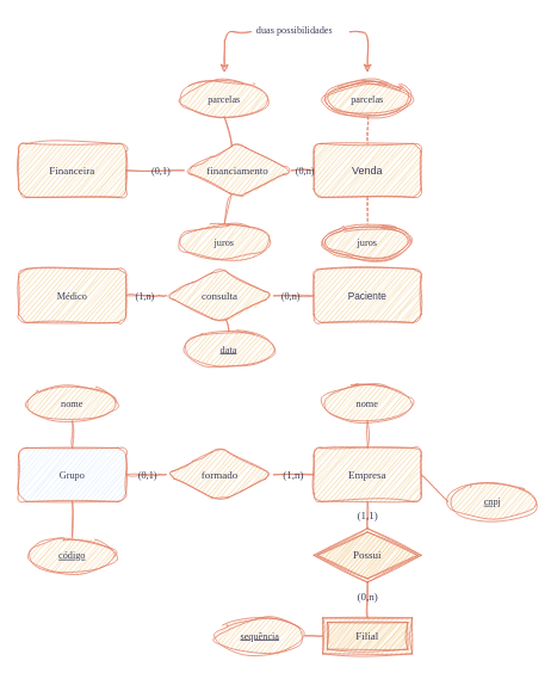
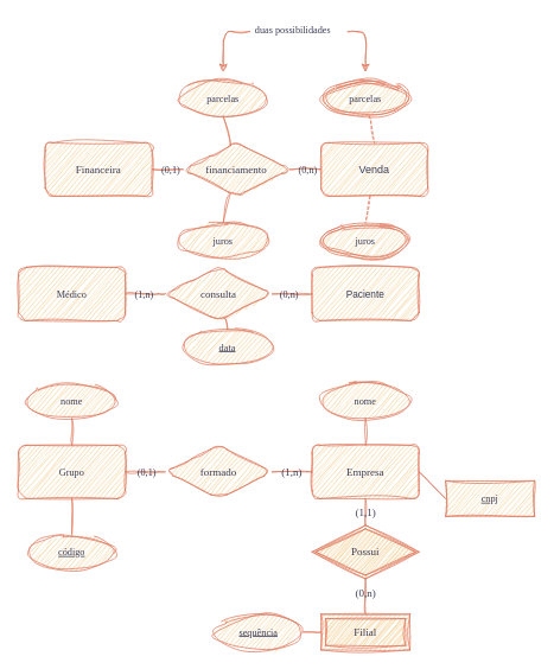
  <mxCell id="0" />
  <mxCell id="1" parent="0" />
- <mxCell id="2" value="Financeira" style="rounded=1;whiteSpace=wrap;html=1;labelBackgroundColor=none;fillColor=#F2CC8F;strokeColor=#E07A5F;fontColor=#393C56;fontFamily=Comic Sans MS;sketch=1;curveFitting=1;jiggle=2;" vertex="1" parent="1"><mxGeometry x="20" y="160" width="120" height="60" as="geometry" /></mxCell>
+ <mxCell id="2" value="Financeira" style="rounded=1;whiteSpace=wrap;html=1;labelBackgroundColor=none;fillColor=#F2CC8F;strokeColor=#E07A5F;fontColor=#393C56;fontFamily=Comic Sans MS;sketch=1;curveFitting=1;jiggle=2;" vertex="1" parent="1"><mxGeometry x="50" y="160" width="120" height="60" as="geometry" /></mxCell>
  <mxCell id="3" style="edgeStyle=none;shape=connector;rounded=1;orthogonalLoop=1;jettySize=auto;html=1;entryX=0.5;entryY=0;entryDx=0;entryDy=0;labelBackgroundColor=none;strokeColor=#E07A5F;fontFamily=Comic Sans MS;fontSize=11;fontColor=default;endArrow=none;endFill=0;dashed=1;sketch=1;curveFitting=1;jiggle=2;" edge="1" parent="1" source="4" target="12"><mxGeometry relative="1" as="geometry" /></mxCell>
- <mxCell id="4" value="Venda" style="rounded=1;whiteSpace=wrap;html=1;labelBackgroundColor=none;fillColor=#F2CC8F;strokeColor=#E07A5F;fontColor=#393C56;sketch=1;curveFitting=1;jiggle=2;" vertex="1" parent="1"><mxGeometry x="350" y="160" width="120" height="60" as="geometry" /></mxCell>
+ <mxCell id="4" value="Venda" style="rounded=1;whiteSpace=wrap;html=1;labelBackgroundColor=none;fillColor=#F2CC8F;strokeColor=#E07A5F;fontColor=#393C56;sketch=1;curveFitting=1;jiggle=2;" vertex="1" parent="1"><mxGeometry x="360" y="160" width="120" height="60" as="geometry" /></mxCell>
  <mxCell id="5" style="rounded=1;orthogonalLoop=1;jettySize=auto;html=1;endArrow=none;endFill=0;labelBackgroundColor=none;strokeColor=#E07A5F;fontColor=default;fontFamily=Comic Sans MS;sketch=1;curveFitting=1;jiggle=2;" edge="1" parent="1" source="11"><mxGeometry relative="1" as="geometry"><mxPoint x="250" y="250" as="targetPoint" /></mxGeometry></mxCell>
  <mxCell id="6" style="edgeStyle=none;shape=connector;rounded=1;orthogonalLoop=1;jettySize=auto;html=1;entryX=0.5;entryY=1;entryDx=0;entryDy=0;labelBackgroundColor=none;strokeColor=#E07A5F;fontFamily=Comic Sans MS;fontSize=11;fontColor=default;endArrow=none;endFill=0;sketch=1;curveFitting=1;jiggle=2;" edge="1" parent="1" source="11"><mxGeometry relative="1" as="geometry"><mxPoint x="250" y="130" as="targetPoint" /></mxGeometry></mxCell>
  <mxCell id="7" style="edgeStyle=none;shape=connector;rounded=1;orthogonalLoop=1;jettySize=auto;html=1;labelBackgroundColor=none;strokeColor=#E07A5F;fontFamily=Comic Sans MS;fontSize=11;fontColor=default;endArrow=none;endFill=0;sketch=1;curveFitting=1;jiggle=2;" edge="1" parent="1" source="11" target="4"><mxGeometry relative="1" as="geometry" /></mxCell>
  <mxCell id="8" value="(0,n)" style="edgeLabel;html=1;align=center;verticalAlign=middle;resizable=0;points=[];fontSize=11;fontFamily=Comic Sans MS;fontColor=#393C56;labelBackgroundColor=none;rounded=1;sketch=1;curveFitting=1;jiggle=2;" vertex="1" connectable="0" parent="7"><mxGeometry x="0.081" relative="1" as="geometry"><mxPoint as="offset" /></mxGeometry></mxCell>
  <mxCell id="9" style="edgeStyle=none;shape=connector;rounded=1;orthogonalLoop=1;jettySize=auto;html=1;entryX=1;entryY=0.5;entryDx=0;entryDy=0;labelBackgroundColor=none;strokeColor=#E07A5F;fontFamily=Comic Sans MS;fontSize=11;fontColor=default;endArrow=none;endFill=0;sketch=1;curveFitting=1;jiggle=2;" edge="1" parent="1" source="11" target="2"><mxGeometry relative="1" as="geometry" /></mxCell>
  <mxCell id="10" value="(0,1)" style="edgeLabel;html=1;align=center;verticalAlign=middle;resizable=0;points=[];fontSize=11;fontFamily=Comic Sans MS;fontColor=#393C56;labelBackgroundColor=none;rounded=1;sketch=1;curveFitting=1;jiggle=2;" vertex="1" connectable="0" parent="9"><mxGeometry x="-0.168" relative="1" as="geometry"><mxPoint as="offset" /></mxGeometry></mxCell>
  <mxCell id="11" value="financiamento" style="shape=rhombus;perimeter=rhombusPerimeter;whiteSpace=wrap;html=1;align=center;labelBackgroundColor=none;fillColor=#F2CC8F;strokeColor=#E07A5F;fontColor=#393C56;fontFamily=Comic Sans MS;rounded=1;sketch=1;curveFitting=1;jiggle=2;" vertex="1" parent="1"><mxGeometry x="205" y="160" width="120" height="60" as="geometry" /></mxCell>
  <mxCell id="12" value="juros" style="ellipse;shape=doubleEllipse;margin=3;whiteSpace=wrap;html=1;align=center;fontFamily=Comic Sans MS;fontSize=11;fontColor=#393C56;labelBackgroundColor=none;fillColor=#F2CC8F;strokeColor=#E07A5F;rounded=1;sketch=1;curveFitting=1;jiggle=2;" vertex="1" parent="1"><mxGeometry x="360" y="250" width="100" height="40" as="geometry" /></mxCell>
  <mxCell id="13" style="edgeStyle=none;shape=connector;rounded=1;orthogonalLoop=1;jettySize=auto;html=1;entryX=0.5;entryY=0;entryDx=0;entryDy=0;labelBackgroundColor=none;strokeColor=#E07A5F;fontFamily=Comic Sans MS;fontSize=11;fontColor=default;endArrow=none;endFill=0;dashed=1;sketch=1;curveFitting=1;jiggle=2;" edge="1" parent="1" source="14" target="4"><mxGeometry relative="1" as="geometry" /></mxCell>
  <mxCell id="14" value="parcelas" style="ellipse;shape=doubleEllipse;margin=3;whiteSpace=wrap;html=1;align=center;fontFamily=Comic Sans MS;fontSize=11;fontColor=#393C56;labelBackgroundColor=none;fillColor=#F2CC8F;strokeColor=#E07A5F;rounded=1;sketch=1;curveFitting=1;jiggle=2;" vertex="1" parent="1"><mxGeometry x="360" y="90" width="100" height="40" as="geometry" /></mxCell>
  <mxCell id="15" style="edgeStyle=orthogonalEdgeStyle;shape=connector;rounded=1;orthogonalLoop=1;jettySize=auto;html=1;labelBackgroundColor=none;strokeColor=#E07A5F;fontFamily=Comic Sans MS;fontSize=11;fontColor=default;endArrow=classic;endFill=1;sketch=1;curveFitting=1;jiggle=2;" edge="1" parent="1" source="17"><mxGeometry relative="1" as="geometry"><mxPoint x="410" y="80" as="targetPoint" /></mxGeometry></mxCell>
  <mxCell id="16" style="edgeStyle=orthogonalEdgeStyle;shape=connector;rounded=1;orthogonalLoop=1;jettySize=auto;html=1;labelBackgroundColor=none;strokeColor=#E07A5F;fontFamily=Comic Sans MS;fontSize=11;fontColor=default;endArrow=classic;endFill=1;sketch=1;curveFitting=1;jiggle=2;" edge="1" parent="1" source="17"><mxGeometry relative="1" as="geometry"><mxPoint x="250" y="80" as="targetPoint" /></mxGeometry></mxCell>
  <mxCell id="17" value="duas possibilidades" style="text;strokeColor=none;fillColor=none;spacingLeft=4;spacingRight=4;overflow=hidden;rotatable=0;points=[[0,0.5],[1,0.5]];portConstraint=eastwest;fontSize=11;whiteSpace=wrap;html=1;fontFamily=Comic Sans MS;fontColor=#393C56;labelBackgroundColor=none;rounded=1;sketch=1;curveFitting=1;jiggle=2;" vertex="1" parent="1"><mxGeometry x="280" y="20" width="110" height="30" as="geometry" /></mxCell>
  <mxCell id="18" style="edgeStyle=none;shape=connector;rounded=1;orthogonalLoop=1;jettySize=auto;html=1;entryX=0;entryY=0.5;entryDx=0;entryDy=0;labelBackgroundColor=none;strokeColor=#E07A5F;fontFamily=Comic Sans MS;fontSize=11;fontColor=default;endArrow=none;endFill=0;sketch=1;curveFitting=1;jiggle=2;" edge="1" parent="1"><mxGeometry relative="1" as="geometry"><mxPoint x="140" y="329.85" as="sourcePoint" /><mxPoint x="185" y="329.85" as="targetPoint" /><Array as="points"><mxPoint x="170" y="329.85" /></Array></mxGeometry></mxCell>
  <mxCell id="19" value="(1,n)" style="edgeLabel;html=1;align=center;verticalAlign=middle;resizable=0;points=[];fontSize=11;fontFamily=Comic Sans MS;fontColor=#393C56;labelBackgroundColor=none;rounded=1;sketch=1;curveFitting=1;jiggle=2;" vertex="1" connectable="0" parent="18"><mxGeometry x="0.193" relative="1" as="geometry"><mxPoint x="-7" as="offset" /></mxGeometry></mxCell>
  <mxCell id="20" value="Médico" style="rounded=1;whiteSpace=wrap;html=1;fontFamily=Comic Sans MS;fontSize=11;fontColor=#393C56;labelBackgroundColor=none;fillColor=#F2CC8F;strokeColor=#E07A5F;sketch=1;curveFitting=1;jiggle=2;" vertex="1" parent="1"><mxGeometry x="20" y="300" width="120" height="60" as="geometry" /></mxCell>
  <mxCell id="21" style="edgeStyle=none;shape=connector;rounded=1;orthogonalLoop=1;jettySize=auto;html=1;entryX=1;entryY=0.5;entryDx=0;entryDy=0;labelBackgroundColor=none;strokeColor=#E07A5F;fontFamily=Comic Sans MS;fontSize=11;fontColor=default;endArrow=none;endFill=0;sketch=1;curveFitting=1;jiggle=2;" edge="1" parent="1" source="23" target="25"><mxGeometry relative="1" as="geometry" /></mxCell>
  <mxCell id="22" value="(0,n)" style="edgeLabel;html=1;align=center;verticalAlign=middle;resizable=0;points=[];fontSize=11;fontFamily=Comic Sans MS;fontColor=#393C56;labelBackgroundColor=none;rounded=1;sketch=1;curveFitting=1;jiggle=2;" vertex="1" connectable="0" parent="21"><mxGeometry x="0.193" y="1" relative="1" as="geometry"><mxPoint y="-1" as="offset" /></mxGeometry></mxCell>
  <mxCell id="23" value="Paciente" style="rounded=1;whiteSpace=wrap;html=1;fontFamily=Helvetica;fontSize=11;fontColor=#393C56;labelBackgroundColor=none;fillColor=#F2CC8F;strokeColor=#E07A5F;sketch=1;curveFitting=1;jiggle=2;" vertex="1" parent="1"><mxGeometry x="350" y="300" width="120" height="60" as="geometry" /></mxCell>
  <mxCell id="24" style="edgeStyle=none;shape=connector;rounded=1;orthogonalLoop=1;jettySize=auto;html=1;entryX=0.5;entryY=0;entryDx=0;entryDy=0;labelBackgroundColor=none;strokeColor=#E07A5F;fontFamily=Comic Sans MS;fontSize=11;fontColor=default;endArrow=none;endFill=0;sketch=1;curveFitting=1;jiggle=2;" edge="1" parent="1" source="25" target="26"><mxGeometry relative="1" as="geometry" /></mxCell>
  <mxCell id="25" value="consulta" style="shape=rhombus;perimeter=rhombusPerimeter;whiteSpace=wrap;html=1;align=center;labelBackgroundColor=none;fillColor=#F2CC8F;strokeColor=#E07A5F;fontColor=#393C56;fontFamily=Comic Sans MS;rounded=1;sketch=1;curveFitting=1;jiggle=2;" vertex="1" parent="1"><mxGeometry x="185" y="300" width="120" height="60" as="geometry" /></mxCell>
  <mxCell id="26" value="data" style="ellipse;whiteSpace=wrap;html=1;align=center;fontFamily=Comic Sans MS;fontSize=11;fontColor=#393C56;labelBackgroundColor=none;fillColor=#F2CC8F;strokeColor=#E07A5F;rounded=1;fontStyle=4;sketch=1;curveFitting=1;jiggle=2;" vertex="1" parent="1"><mxGeometry x="205" y="370" width="100" height="40" as="geometry" /></mxCell>
  <mxCell id="27" value="juros" style="ellipse;whiteSpace=wrap;html=1;align=center;fontFamily=Comic Sans MS;fontSize=11;fontColor=#393C56;labelBackgroundColor=none;fillColor=#F2CC8F;strokeColor=#E07A5F;rounded=1;sketch=1;curveFitting=1;jiggle=2;" vertex="1" parent="1"><mxGeometry x="200" y="250" width="100" height="40" as="geometry" /></mxCell>
  <mxCell id="28" value="parcelas" style="ellipse;whiteSpace=wrap;html=1;align=center;fontFamily=Comic Sans MS;fontSize=11;fontColor=#393C56;labelBackgroundColor=none;fillColor=#F2CC8F;strokeColor=#E07A5F;rounded=1;sketch=1;curveFitting=1;jiggle=2;" vertex="1" parent="1"><mxGeometry x="200" y="90" width="100" height="40" as="geometry" /></mxCell>
  <mxCell id="29" style="edgeStyle=none;shape=connector;rounded=1;orthogonalLoop=1;jettySize=auto;html=1;entryX=0;entryY=0.5;entryDx=0;entryDy=0;labelBackgroundColor=none;strokeColor=#E07A5F;fontFamily=Comic Sans MS;fontSize=11;fontColor=default;endArrow=none;endFill=0;sketch=1;curveFitting=1;jiggle=2;" edge="1" parent="1"><mxGeometry relative="1" as="geometry"><mxPoint x="140" y="529.85" as="sourcePoint" /><mxPoint x="185" y="529.85" as="targetPoint" /><Array as="points"><mxPoint x="170" y="529.85" /></Array></mxGeometry></mxCell>
  <mxCell id="30" value="&lt;font face=&quot;Comic Sans MS&quot; style=&quot;font-size: 11px;&quot;&gt;(0,1)&lt;/font&gt;" style="edgeLabel;html=1;align=center;verticalAlign=middle;resizable=0;points=[];fontSize=11;fontFamily=Architects Daughter;fontColor=#393C56;labelBackgroundColor=none;" vertex="1" connectable="0" parent="29"><mxGeometry x="0.031" relative="1" as="geometry"><mxPoint as="offset" /></mxGeometry></mxCell>
  <mxCell id="31" style="edgeStyle=none;shape=connector;rounded=0;sketch=1;hachureGap=4;jiggle=2;curveFitting=1;orthogonalLoop=1;jettySize=auto;html=1;entryX=0.5;entryY=0;entryDx=0;entryDy=0;labelBackgroundColor=none;strokeColor=#E07A5F;fontFamily=Architects Daughter;fontSource=https%3A%2F%2Ffonts.googleapis.com%2Fcss%3Ffamily%3DArchitects%2BDaughter;fontSize=16;fontColor=default;endArrow=none;endFill=0;fillColor=#F2CC8F;" edge="1" parent="1" source="32"><mxGeometry relative="1" as="geometry"><mxPoint x="80" y="600" as="targetPoint" /></mxGeometry></mxCell>
- <mxCell id="32" value="Grupo" style="rounded=1;whiteSpace=wrap;html=1;fontFamily=Comic Sans MS;fontSize=11;fontColor=#393C56;labelBackgroundColor=none;fillColor=#dae8fc;strokeColor=#E07A5F;sketch=1;curveFitting=1;jiggle=2;" vertex="1" parent="1"><mxGeometry x="20" y="500" width="120" height="60" as="geometry" /></mxCell>
+ <mxCell id="32" value="Grupo" style="rounded=1;whiteSpace=wrap;html=1;fontFamily=Comic Sans MS;fontSize=11;fontColor=#393C56;labelBackgroundColor=none;fillColor=#F2CC8F;strokeColor=#E07A5F;sketch=1;curveFitting=1;jiggle=2;" vertex="1" parent="1"><mxGeometry x="20" y="500" width="120" height="60" as="geometry" /></mxCell>
  <mxCell id="33" style="edgeStyle=none;shape=connector;rounded=1;orthogonalLoop=1;jettySize=auto;html=1;entryX=1;entryY=0.5;entryDx=0;entryDy=0;labelBackgroundColor=none;strokeColor=#E07A5F;fontFamily=Comic Sans MS;fontSize=11;fontColor=default;endArrow=none;endFill=0;sketch=1;curveFitting=1;jiggle=2;" edge="1" parent="1"><mxGeometry relative="1" as="geometry"><mxPoint x="350" y="530" as="sourcePoint" /><mxPoint x="305" y="530" as="targetPoint" /></mxGeometry></mxCell>
  <mxCell id="34" value="(1,n)" style="edgeLabel;html=1;align=center;verticalAlign=middle;resizable=0;points=[];fontSize=12;fontFamily=Comic Sans MS;fontColor=#393C56;labelBackgroundColor=none;rounded=1;sketch=1;curveFitting=1;jiggle=2;" vertex="1" connectable="0" parent="33"><mxGeometry x="0.193" y="1" relative="1" as="geometry"><mxPoint x="3" y="-1" as="offset" /></mxGeometry></mxCell>
  <mxCell id="35" value="Empresa" style="rounded=1;whiteSpace=wrap;html=1;fontFamily=Comic Sans MS;fontSize=12;fontColor=#393C56;labelBackgroundColor=none;fillColor=#F2CC8F;strokeColor=#E07A5F;sketch=1;curveFitting=1;jiggle=2;" vertex="1" parent="1"><mxGeometry x="350" y="500" width="120" height="60" as="geometry" /></mxCell>
  <mxCell id="36" value="formado" style="shape=rhombus;perimeter=rhombusPerimeter;whiteSpace=wrap;html=1;align=center;labelBackgroundColor=none;fillColor=#F2CC8F;strokeColor=#E07A5F;fontColor=#393C56;fontFamily=Comic Sans MS;rounded=1;sketch=1;curveFitting=1;jiggle=2;" vertex="1" parent="1"><mxGeometry x="185" y="500" width="120" height="60" as="geometry" /></mxCell>
  <mxCell id="37" style="edgeStyle=none;shape=connector;rounded=1;orthogonalLoop=1;jettySize=auto;html=1;entryX=0.5;entryY=1;entryDx=0;entryDy=0;labelBackgroundColor=none;strokeColor=#E07A5F;fontFamily=Comic Sans MS;fontSize=12;fontColor=default;endArrow=none;endFill=0;sketch=1;curveFitting=1;jiggle=2;" edge="1" parent="1"><mxGeometry relative="1" as="geometry"><mxPoint x="410" y="690" as="sourcePoint" /><mxPoint x="410" y="650" as="targetPoint" /></mxGeometry></mxCell>
  <mxCell id="38" value="(0,n)" style="edgeLabel;html=1;align=center;verticalAlign=middle;resizable=0;points=[];fontSize=12;fontFamily=Comic Sans MS;fontColor=#393C56;labelBackgroundColor=none;rounded=1;sketch=1;curveFitting=1;jiggle=2;" vertex="1" connectable="0" parent="37"><mxGeometry x="0.193" y="1" relative="1" as="geometry"><mxPoint y="-1" as="offset" /></mxGeometry></mxCell>
  <mxCell id="39" style="edgeStyle=none;shape=connector;rounded=0;sketch=1;hachureGap=4;jiggle=2;curveFitting=1;orthogonalLoop=1;jettySize=auto;html=1;entryX=1;entryY=0.5;entryDx=0;entryDy=0;labelBackgroundColor=none;strokeColor=#E07A5F;fontFamily=Comic Sans MS;fontSize=12;fontColor=default;endArrow=none;endFill=0;fillColor=#F2CC8F;" edge="1" parent="1"><mxGeometry relative="1" as="geometry"><mxPoint x="360" y="710" as="sourcePoint" /><mxPoint x="340" y="710" as="targetPoint" /></mxGeometry></mxCell>
  <mxCell id="40" style="rounded=0;sketch=1;hachureGap=4;jiggle=2;curveFitting=1;orthogonalLoop=1;jettySize=auto;html=1;entryX=0.5;entryY=1;entryDx=0;entryDy=0;fontFamily=Comic Sans MS;fontSize=12;endArrow=none;endFill=0;fillColor=#F2CC8F;strokeColor=#E07A5F;labelBackgroundColor=none;fontColor=default;" edge="1" parent="1" target="35"><mxGeometry relative="1" as="geometry"><mxPoint x="410" y="590" as="sourcePoint" /></mxGeometry></mxCell>
  <mxCell id="41" value="(1,1)" style="edgeLabel;html=1;align=center;verticalAlign=middle;resizable=0;points=[];fontSize=12;fontFamily=Comic Sans MS;fontColor=#393C56;labelBackgroundColor=none;" vertex="1" connectable="0" parent="40"><mxGeometry x="0.458" y="1" relative="1" as="geometry"><mxPoint y="7" as="offset" /></mxGeometry></mxCell>
  <mxCell id="42" style="edgeStyle=none;shape=connector;rounded=1;orthogonalLoop=1;jettySize=auto;html=1;entryX=0.5;entryY=1;entryDx=0;entryDy=0;labelBackgroundColor=none;strokeColor=#E07A5F;fontFamily=Comic Sans MS;fontSize=11;fontColor=default;endArrow=none;endFill=0;sketch=1;curveFitting=1;jiggle=2;" edge="1" parent="1"><mxGeometry relative="1" as="geometry"><mxPoint x="410" y="500" as="sourcePoint" /><mxPoint x="410" y="470" as="targetPoint" /></mxGeometry></mxCell>
  <mxCell id="43" value="nome" style="ellipse;whiteSpace=wrap;html=1;align=center;fontFamily=Comic Sans MS;fontSize=11;fontColor=#393C56;labelBackgroundColor=none;fillColor=#F2CC8F;strokeColor=#E07A5F;rounded=1;sketch=1;curveFitting=1;jiggle=2;" vertex="1" parent="1"><mxGeometry x="360" y="430" width="100" height="40" as="geometry" /></mxCell>
  <mxCell id="44" style="edgeStyle=none;shape=connector;rounded=1;orthogonalLoop=1;jettySize=auto;html=1;entryX=0.5;entryY=1;entryDx=0;entryDy=0;labelBackgroundColor=none;strokeColor=#E07A5F;fontFamily=Comic Sans MS;fontSize=11;fontColor=default;endArrow=none;endFill=0;sketch=1;curveFitting=1;jiggle=2;" edge="1" parent="1"><mxGeometry relative="1" as="geometry"><mxPoint x="80" y="500" as="sourcePoint" /><mxPoint x="80" y="470" as="targetPoint" /></mxGeometry></mxCell>
  <mxCell id="45" value="nome" style="ellipse;whiteSpace=wrap;html=1;align=center;fontFamily=Comic Sans MS;fontSize=11;fontColor=#393C56;labelBackgroundColor=none;fillColor=#F2CC8F;strokeColor=#E07A5F;rounded=1;sketch=1;curveFitting=1;jiggle=2;" vertex="1" parent="1"><mxGeometry x="30" y="430" width="100" height="40" as="geometry" /></mxCell>
  <mxCell id="46" value="Filial" style="shape=ext;margin=3;double=1;whiteSpace=wrap;html=1;align=center;sketch=1;hachureGap=4;jiggle=2;curveFitting=1;strokeColor=#E07A5F;fontFamily=Comic Sans MS;fontSize=12;fontColor=#393C56;fillColor=#F2CC8F;labelBackgroundColor=none;" vertex="1" parent="1"><mxGeometry x="360" y="690" width="100" height="40" as="geometry" /></mxCell>
  <mxCell id="47" value="Possui" style="shape=rhombus;double=1;perimeter=rhombusPerimeter;whiteSpace=wrap;html=1;align=center;sketch=1;hachureGap=4;jiggle=2;curveFitting=1;strokeColor=#E07A5F;fontFamily=Comic Sans MS;fontSize=12;fontColor=#393C56;fillColor=#F2CC8F;labelBackgroundColor=none;" vertex="1" parent="1"><mxGeometry x="350" y="590" width="120" height="60" as="geometry" /></mxCell>
  <mxCell id="48" value="sequência" style="ellipse;whiteSpace=wrap;html=1;align=center;fontFamily=Comic Sans MS;fontSize=11;fontColor=#393C56;labelBackgroundColor=none;fillColor=#F2CC8F;strokeColor=#E07A5F;rounded=1;sketch=1;curveFitting=1;jiggle=2;fontStyle=4" vertex="1" parent="1"><mxGeometry x="240" y="690" width="100" height="40" as="geometry" /></mxCell>
  <mxCell id="49" value="código" style="ellipse;whiteSpace=wrap;html=1;align=center;fontFamily=Comic Sans MS;fontSize=11;fontColor=#393C56;labelBackgroundColor=none;fillColor=#F2CC8F;strokeColor=#E07A5F;rounded=1;sketch=1;curveFitting=1;jiggle=2;fontStyle=4" vertex="1" parent="1"><mxGeometry x="30" y="600" width="100" height="40" as="geometry" /></mxCell>
  <mxCell id="50" style="rounded=0;sketch=1;hachureGap=4;jiggle=2;curveFitting=1;orthogonalLoop=1;jettySize=auto;html=1;entryX=0;entryY=0.5;entryDx=0;entryDy=0;strokeColor=#E07A5F;fontFamily=Comic Sans MS;fontSize=12;fontColor=default;fillColor=#F2CC8F;endArrow=none;endFill=0;exitX=1;exitY=0.5;exitDx=0;exitDy=0;labelBackgroundColor=none;" edge="1" parent="1" target="51"><mxGeometry relative="1" as="geometry"><mxPoint x="470" y="530" as="sourcePoint" /><mxPoint x="500" y="530" as="targetPoint" /></mxGeometry></mxCell>
- <mxCell id="51" value="cnpj" style="ellipse;whiteSpace=wrap;html=1;align=center;fontFamily=Comic Sans MS;fontSize=11;fontColor=#393C56;labelBackgroundColor=none;fillColor=#F2CC8F;strokeColor=#E07A5F;rounded=1;sketch=1;curveFitting=1;jiggle=2;fontStyle=4" vertex="1" parent="1"><mxGeometry x="500" y="540" width="100" height="40" as="geometry" /></mxCell>
+ <mxCell id="51" value="cnpj" style="whiteSpace=wrap;html=1;align=center;fontFamily=Comic Sans MS;fontSize=11;fontColor=#393C56;labelBackgroundColor=none;fillColor=#F2CC8F;strokeColor=#E07A5F;sketch=1;curveFitting=1;jiggle=2;fontStyle=4;rounded=0;" vertex="1" parent="1"><mxGeometry x="500" y="540" width="100" height="40" as="geometry" /></mxCell>
